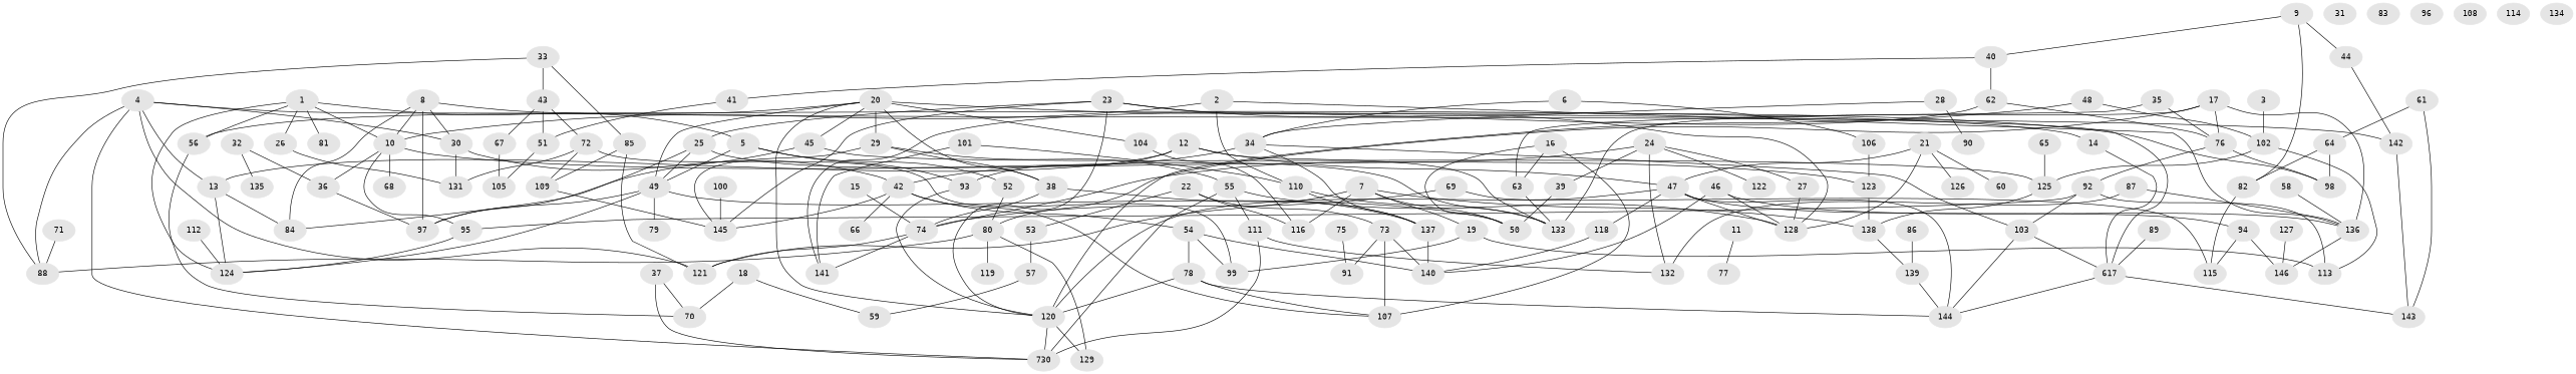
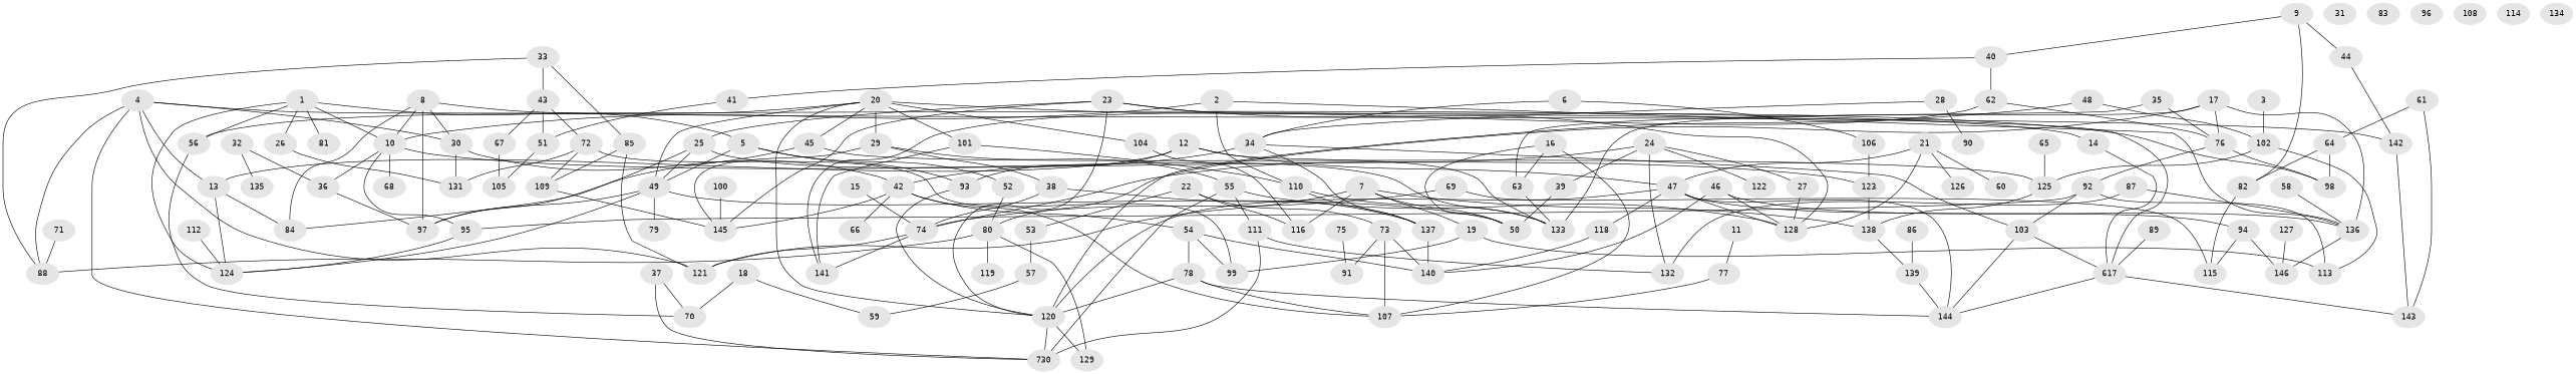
  graph {
    fontname="DejaVu Sans Mono"
    node [color=gray90 fontname="DejaVu Sans Mono" style=filled]
    edge [fontname="DejaVu Sans Mono"]
    1
    5
    10
    26
    56
    81
    124
    49
    52
    93
    36
    68
    95
    123
    131
    70
    2
    110
    136
    133
    137
    146
    3
    102
    113
    125
    4
    13
    14
    30
    88
    121
    n33 [label=730]
    84
    n35 [label=617]
    42
    50
    97
    79
    80
    120
    6
    34
    106
    103
    7
    19
    116
    138
    99
    139
    8
    142
    143
    9
    40
    44
    82
    41
    62
    115
    11
    77
    107
    12
    47
    128
    94
    118
    144
    15
    74
    141
    16
    63
    17
    76
    98
    92
    119
    129
    18
    59
    20
    29
    45
    101
    104
    145
    38
    55
    21
    60
    126
    22
    53
    73
    57
    140
    91
    23
    25
    24
    27
    39
    122
    132
    28
    90
    111
    54
    66
    31
    32
    135
    33
    43
    85
    51
    67
    72
    109
    35
    37
    105
    78
    46
    48
    58
    61
    64
    65
    69
    71
    75
    83
    86
    87
    89
    96
    100
    108
    112
    114
    127
    134
    1 -- 5
    1 -- 10
    1 -- 26
    1 -- 56
    1 -- 81
    1 -- 124
    5 -- 49
    5 -- 52
    5 -- 93
    10 -- 36
    10 -- 68
    10 -- 95
    10 -- 123
    26 -- 131
    56 -- 70
    49 -- 124
    49 -- 50
    49 -- 97
    49 -- 79
    52 -- 80
    93 -- 120
    36 -- 97
    95 -- 124
    123 -- 138
    2 -- 10
    2 -- 110
    2 -- 136
    110 -- 133
    110 -- 137
    136 -- 146
    137 -- 140
    3 -- 102
    102 -- 113
    102 -- 125
    125 -- 138
    4 -- 13
    4 -- 14
    4 -- 30
    4 -- 88
    4 -- 121
    4 -- n33
    13 -- 124
    13 -- 84
    14 -- n35
    30 -- 131
    30 -- 42
    n35 -- 143
    n35 -- 144
    42 -- 107
    42 -- 145
    42 -- 54
    42 -- 66
    80 -- 88
    80 -- 119
    80 -- 129
    120 -- n33
    120 -- 129
    6 -- 34
    6 -- 106
    34 -- 137
    34 -- 42
    34 -- 103
    106 -- 123
    103 -- n35
    103 -- 144
    7 -- 121
    7 -- 50
    7 -- 19
    7 -- 116
    7 -- 138
    19 -- 113
    19 -- 99
    138 -- 139
    139 -- 144
    8 -- 10
    8 -- 30
    8 -- 84
    8 -- 97
    8 -- 142
    142 -- 143
    9 -- 40
    9 -- 44
    9 -- 82
    40 -- 41
    40 -- 62
    44 -- 142
    82 -- 115
    41 -- 51
    62 -- 141
    62 -- 76
    11 -- 77
+   77 -- 107
    12 -- 93
    12 -- 133
    12 -- 13
    12 -- 47
    47 -- 120
    47 -- 128
    47 -- 94
    47 -- 118
    47 -- 144
    94 -- 146
    94 -- 115
    118 -- 140
    15 -- 74
    74 -- 121
    74 -- 141
    16 -- 50
    16 -- 107
    16 -- 63
    63 -- 133
    17 -- 136
    17 -- 133
    17 -- 80
    17 -- 76
    76 -- 98
    76 -- 92
    92 -- 95
    92 -- 113
    92 -- 103
    18 -- 70
    18 -- 59
    20 -- 56
    20 -- 49
    20 -- 120
    20 -- 98
    20 -- 29
    20 -- 45
-   20 -- 38
+   20 -- 101
    20 -- 104
    29 -- 145
    29 -- 38
    29 -- 55
    45 -- 125
    45 -- 84
    101 -- 110
    101 -- 141
    104 -- 116
    38 -- 137
    38 -- 74
    55 -- n33
    55 -- 128
    55 -- 111
    21 -- 47
    21 -- 128
    21 -- 60
    21 -- 126
    22 -- 116
    22 -- 53
    22 -- 73
    53 -- 57
    73 -- 107
    73 -- 140
    73 -- 91
    57 -- 59
    23 -- n35
    23 -- 120
    23 -- 128
    23 -- 145
    23 -- 25
    25 -- 49
    25 -- 133
    25 -- 97
    24 -- 74
    24 -- 27
    24 -- 39
    24 -- 122
    24 -- 132
    27 -- 128
    39 -- 50
    28 -- 34
    28 -- 90
    111 -- n33
    111 -- 132
    54 -- 99
    54 -- 140
    54 -- 78
    32 -- 36
    32 -- 135
    33 -- 88
    33 -- 43
    33 -- 85
    43 -- 51
    43 -- 67
    43 -- 72
    85 -- 121
    85 -- 109
    51 -- 105
    67 -- 105
    72 -- 131
    72 -- 99
    72 -- 109
    109 -- 145
    35 -- 63
    35 -- 76
    37 -- 70
    37 -- n33
    78 -- 120
    78 -- 107
    78 -- 144
    46 -- 136
    46 -- 128
    46 -- 140
    48 -- 102
    48 -- 120
    58 -- 136
    61 -- 143
    61 -- 64
    64 -- 82
    64 -- 98
    65 -- 125
    69 -- 115
    69 -- 74
    71 -- 88
    75 -- 91
    86 -- 139
    87 -- 136
    87 -- 132
    89 -- n35
    100 -- 145
    112 -- 124
    127 -- 146
  }
